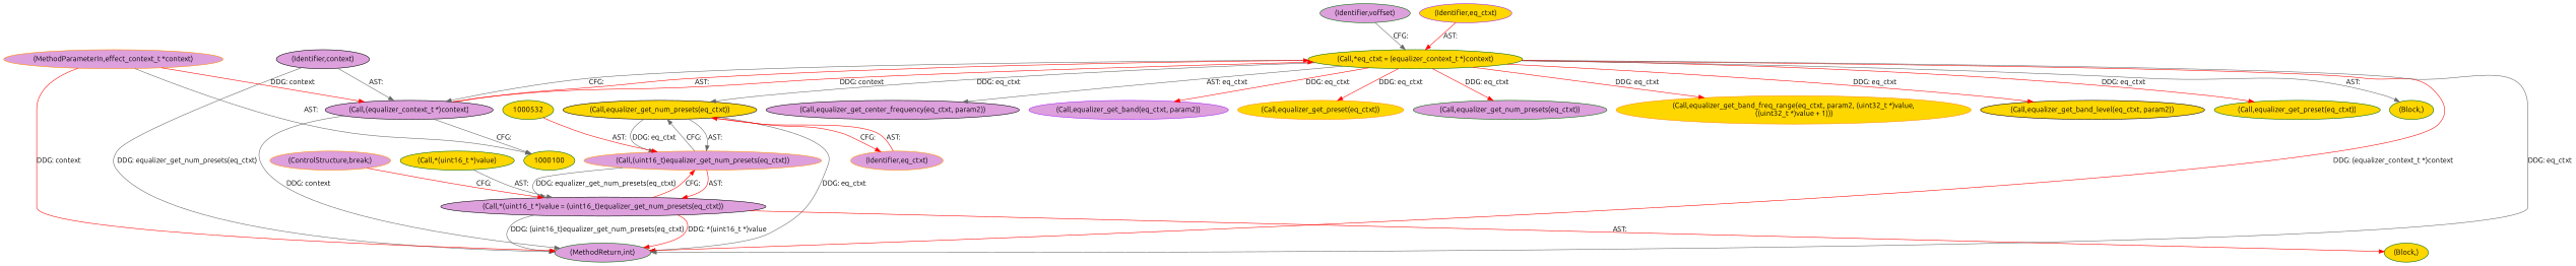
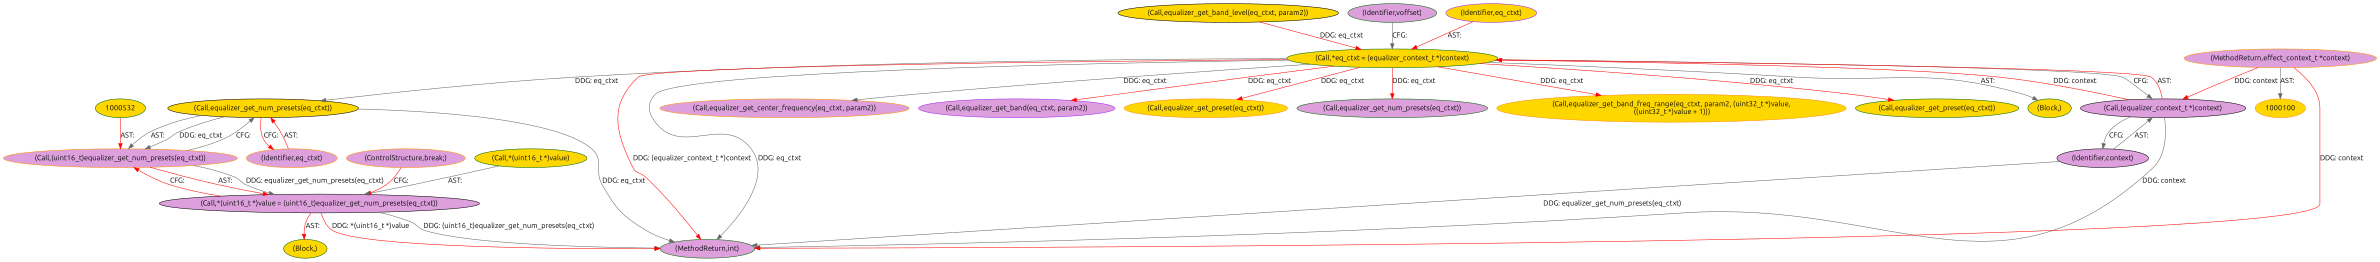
  digraph {
    fontname=Ubuntu
    node [color=darkgreen fillcolor=gold fontname=Ubuntu style=filled]
    edge [color=red fontname=Ubuntu]
    n1 [color=black label="(Call,equalizer_get_num_presets(eq_ctxt))"]
    n2 [color=darkorange fillcolor=plum label="(Call,(uint16_t)equalizer_get_num_presets(eq_ctxt))"]
    n3 [fillcolor=plum label="(MethodReturn,int)"]
    n4 [color=darkorange fillcolor=plum label="(Identifier,eq_ctxt)"]
    n5 [color=black fillcolor=plum label="(Call,*(uint16_t *)value = (uint16_t)equalizer_get_num_presets(eq_ctxt))"]
    n6 [label="(Call,*eq_ctxt = (equalizer_context_t *)context)"]
    n7 [color=black fillcolor=plum label="(Call,(equalizer_context_t *)context)"]
-   n8 [color=black fillcolor=plum label="(Call,equalizer_get_center_frequency(eq_ctxt, param2))"]
+   n8 [color=darkorange fillcolor=plum label="(Call,equalizer_get_center_frequency(eq_ctxt, param2))"]
    n9 [color=purple fillcolor=plum label="(Call,equalizer_get_band(eq_ctxt, param2))"]
    n10 [color=darkorange label="(Call,equalizer_get_preset(eq_ctxt))"]
    n11 [fillcolor=plum label="(Call,equalizer_get_num_presets(eq_ctxt))"]
    n12 [color=darkorange label="(Call,equalizer_get_band_freq_range(eq_ctxt, param2, (uint32_t *)value,\n ((uint32_t *)value + 1)))"]
    n13 [color=black label="(Call,equalizer_get_band_level(eq_ctxt, param2))"]
    n14 [label="(Call,equalizer_get_preset(eq_ctxt))"]
    n15 [label="(Block,)"]
    n16 [color=black fillcolor=plum label="(Identifier,context)"]
-   n17 [color=darkorange fillcolor=plum label="(MethodParameterIn,effect_context_t *context)"]
-   1000100
+   n17 [color=darkorange fillcolor=plum label="(MethodReturn,effect_context_t *context)"]
+   1000100 [color=darkorange]
    n19 [label="(Block,)"]
    n20 [fillcolor=plum label="(Identifier,voffset)"]
    n21 [color=darkorange fillcolor=plum label="(ControlStructure,break;)"]
    n22 [label="(Call,*(uint16_t *)value)"]
    n23 [color=purple label="(Identifier,eq_ctxt)"]
    1000532
    n1 -> n2 [color=gray40 label="AST: "]
    n1 -> n2 [color=gray40 label="DDG: eq_ctxt"]
    n1 -> n3 [color=gray40 label="DDG: eq_ctxt"]
    n1 -> n4 [label="CFG: "]
    n2 -> n1 [color=gray40 label="CFG: "]
    n2 -> n5 [label="AST: "]
    n2 -> n5 [color=gray40 label="DDG: equalizer_get_num_presets(eq_ctxt)"]
    n4 -> n1 [label="AST: "]
    n5 -> n2 [label="CFG: "]
    n5 -> n3 [color=gray40 label="DDG: (uint16_t)equalizer_get_num_presets(eq_ctxt)"]
    n5 -> n3 [label="DDG: *(uint16_t *)value"]
    n5 -> n19 [label="AST: "]
    n6 -> n1 [color=gray40 label="DDG: eq_ctxt"]
    n6 -> n3 [label="DDG: (equalizer_context_t *)context"]
    n6 -> n3 [color=gray40 label="DDG: eq_ctxt"]
    n6 -> n7 [color=gray40 label="CFG: "]
-   n6 -> n8 [color=gray40 label="AST: eq_ctxt"]
+   n6 -> n8 [color=gray40 label="DDG: eq_ctxt"]
    n6 -> n9 [label="DDG: eq_ctxt"]
    n6 -> n10 [label="DDG: eq_ctxt"]
    n6 -> n11 [label="DDG: eq_ctxt"]
    n6 -> n12 [label="DDG: eq_ctxt"]
-   n6 -> n13 [label="DDG: eq_ctxt"]
+   n13 -> n6 [label="DDG: eq_ctxt"]
    n6 -> n14 [label="DDG: eq_ctxt"]
    n6 -> n15 [color=gray40 label="AST: "]
    n7 -> n3 [color=gray40 label="DDG: context"]
    n7 -> n6 [label="AST: "]
    n7 -> n6 [label="DDG: context"]
-   n7 -> 1000100 [color=gray40 label="CFG: "]
+   n7 -> n16 [color=gray40 label="CFG: "]
    n16 -> n3 [color=gray40 label="DDG: equalizer_get_num_presets(eq_ctxt)"]
    n16 -> n7 [color=gray40 label="AST: "]
    n17 -> n3 [label="DDG: context"]
    n17 -> n7 [label="DDG: context"]
    n17 -> 1000100 [color=gray40 label="AST: "]
    n20 -> n6 [color=gray40 label="CFG: "]
    n21 -> n5 [label="CFG: "]
    n22 -> n5 [color=gray40 label="AST: "]
    n23 -> n6 [label="AST: "]
    1000532 -> n2 [label="AST: "]
  }
